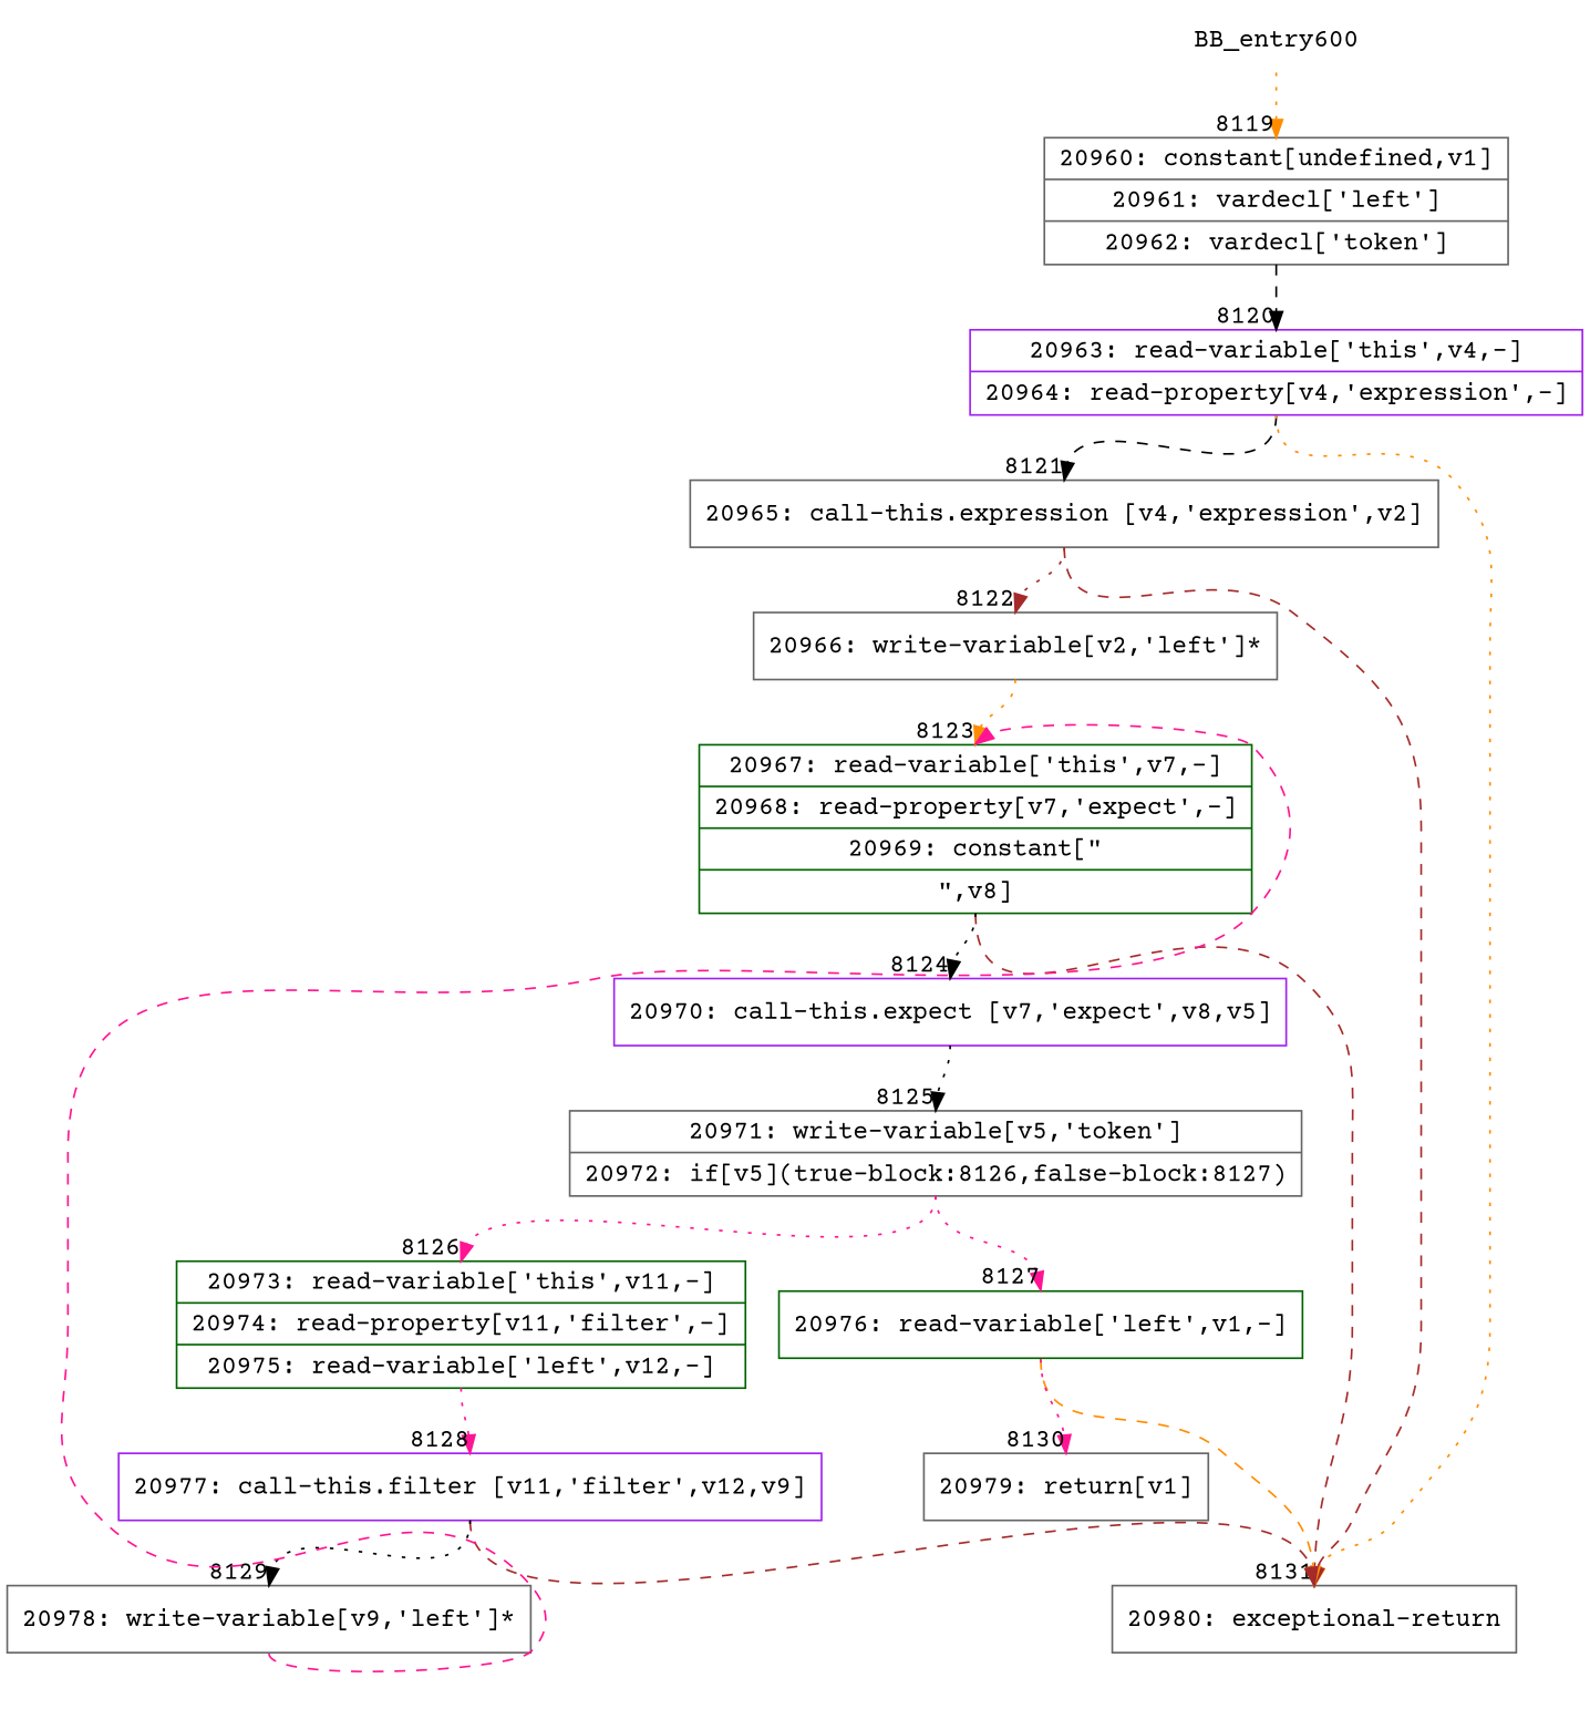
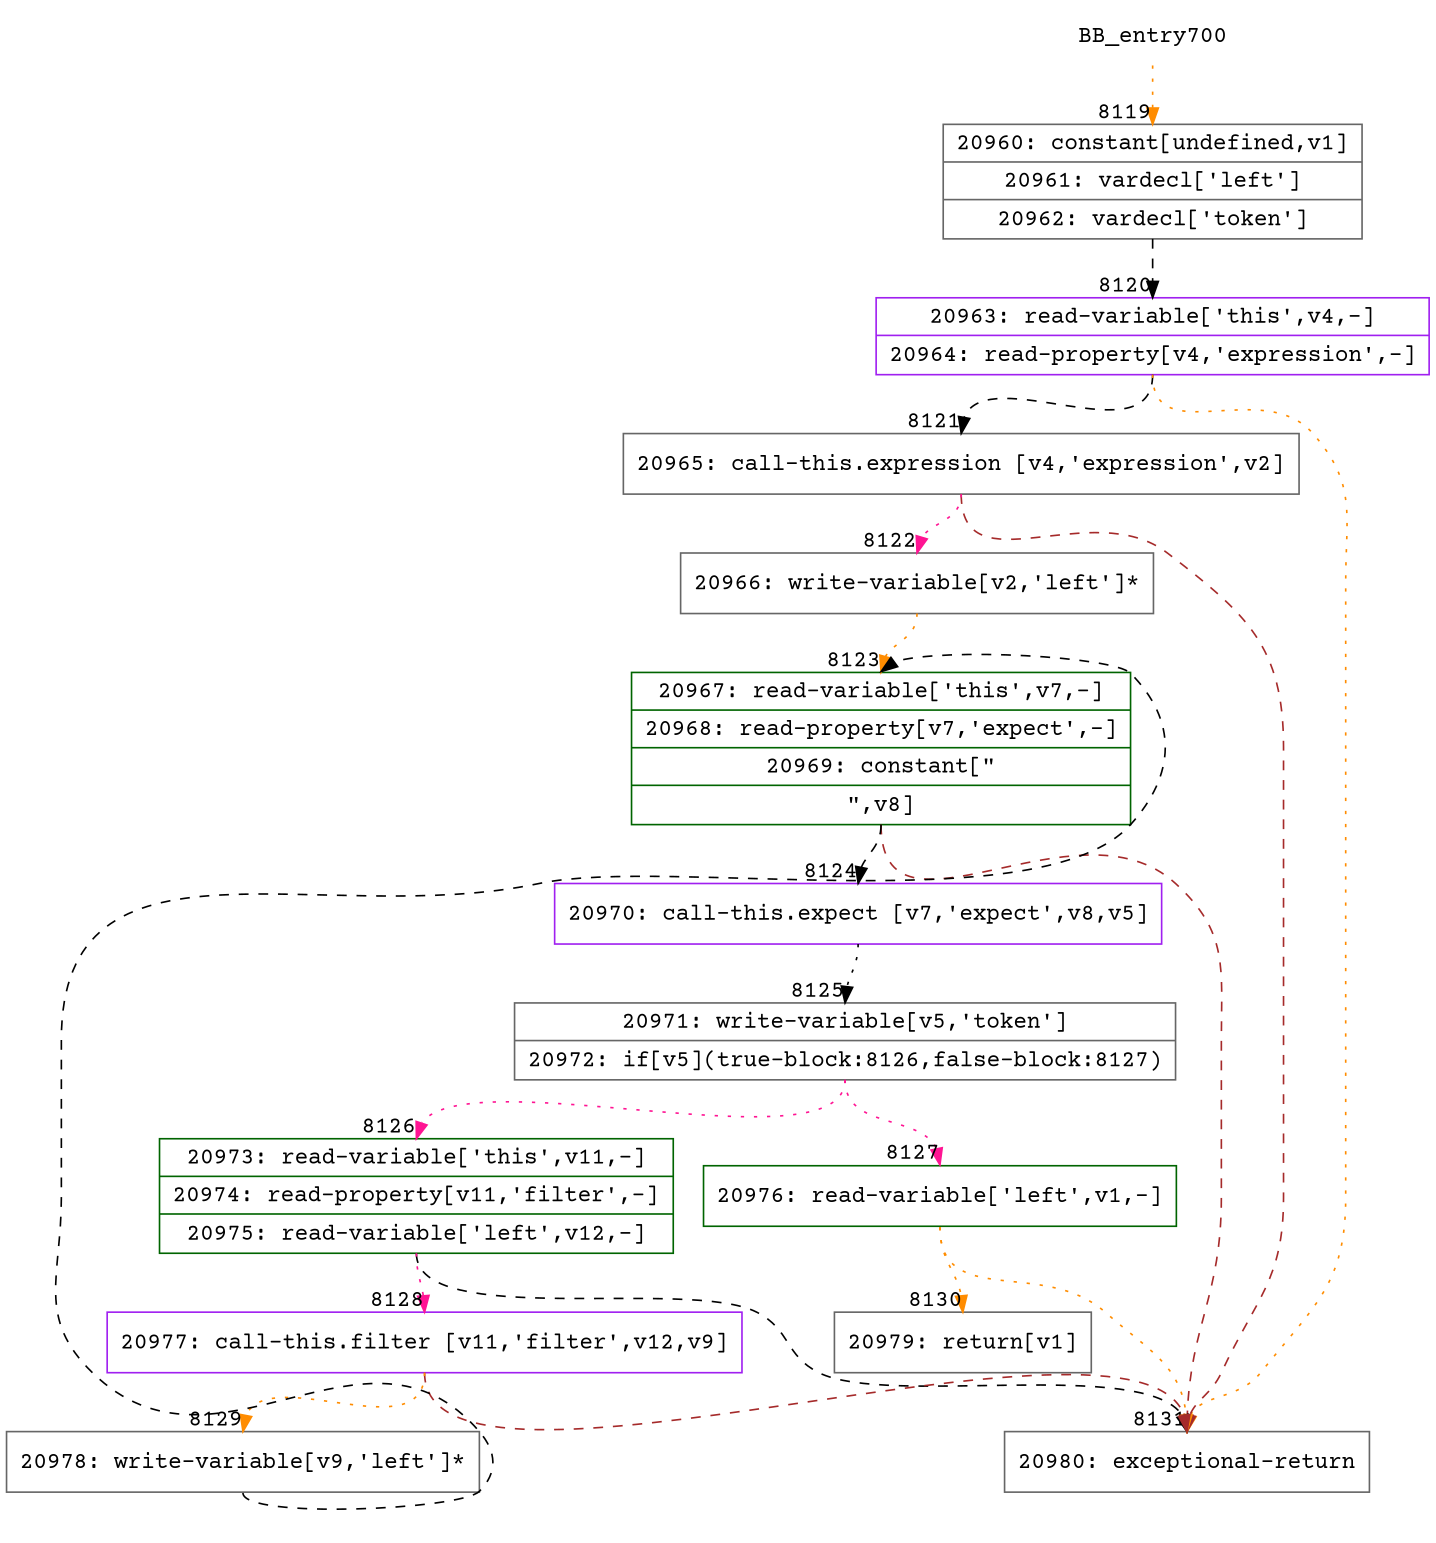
  digraph {
    fontname="Courier Prime"
    rankdir=TD
    node [color=gray40 fontname="Courier Prime" shape=record]
    edge [color=black fontname="Courier Prime" headport=n style=dotted tailport=s]
-   BB_entry600 [color=blue shape=none]
+   BB_entry600 [color=blue shape=none label=BB_entry700]
    n2 [label="{20960: constant[undefined,v1]|20961: vardecl['left']|20962: vardecl['token']}"]
    n3 [color=purple label="{20963: read-variable['this',v4,-]|20964: read-property[v4,'expression',-]}"]
    n4 [label="{20965: call-this.expression [v4,'expression',v2]}"]
    n5 [label="{20980: exceptional-return}"]
    n6 [label="{20966: write-variable[v2,'left']*}"]
    n7 [color=darkgreen label="{20967: read-variable['this',v7,-]|20968: read-property[v7,'expect',-]|20969: constant[\"|\",v8]}"]
    n8 [color=purple label="{20970: call-this.expect [v7,'expect',v8,v5]}"]
    n9 [label="{20971: write-variable[v5,'token']|20972: if[v5](true-block:8126,false-block:8127)}"]
    n10 [color=darkgreen label="{20973: read-variable['this',v11,-]|20974: read-property[v11,'filter',-]|20975: read-variable['left',v12,-]}"]
    n11 [color=darkgreen label="{20976: read-variable['left',v1,-]}"]
    n12 [color=purple label="{20977: call-this.filter [v11,'filter',v12,v9]}"]
    n13 [label="{20979: return[v1]}"]
    n14 [label="{20978: write-variable[v9,'left']*}"]
    BB_entry600 -> n2 [color=darkorange headlabel="    8119"]
    n2 -> n3 [headlabel="      8120" style=dashed]
    n3 -> n4 [headlabel="      8121" style=dashed]
    n3 -> n5 [color=darkorange headlabel="      8131"]
    n4 -> n5 [color=brown style=dashed]
-   n4 -> n6 [color=brown headlabel="      8122"]
+   n4 -> n6 [color=deeppink headlabel="      8122"]
    n6 -> n7 [color=darkorange headlabel="      8123"]
    n7 -> n5 [color=brown style=dashed]
-   n7 -> n8 [headlabel="      8124"]
+   n7 -> n8 [headlabel="      8124" style=dashed]
    n8 -> n9 [headlabel="      8125"]
    n9 -> n10 [color=deeppink headlabel="      8126"]
    n9 -> n11 [color=deeppink headlabel="      8127"]
+   n10 -> n5 [style=dashed]
    n10 -> n12 [color=deeppink headlabel="      8128"]
-   n11 -> n5 [color=darkorange style=dashed]
-   n11 -> n13 [color=deeppink headlabel="      8130"]
+   n11 -> n5 [color=darkorange]
+   n11 -> n13 [color=darkorange headlabel="      8130"]
    n12 -> n5 [color=brown style=dashed]
-   n12 -> n14 [headlabel="      8129"]
-   n14 -> n7 [color=deeppink style=dashed]
+   n12 -> n14 [color=darkorange headlabel="      8129"]
+   n14 -> n7 [style=dashed]
  }
